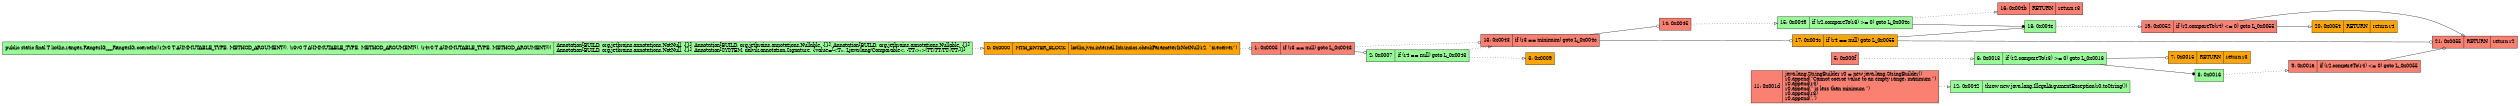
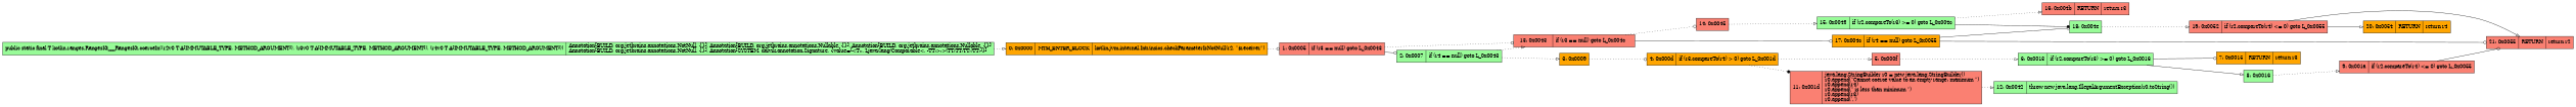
  digraph {
    rankdir=LR
    node [fillcolor=salmon shape=record style=filled]
    edge [arrowhead=onormal style=dotted]
    n1 [fillcolor=orange label="{0\:\ 0x0000|MTH_ENTER_BLOCK\l|kotlin.jvm.internal.Intrinsics.checkParameterIsNotNull(r2, \"$receiver\")\l}"]
    n2 [label="{1\:\ 0x0005|if (r3 == null) goto L_0x0043\l}"]
    n3 [fillcolor=palegreen label="{2\:\ 0x0007|if (r4 == null) goto L_0x0043\l}"]
-   n4 [label="{13\:\ 0x0043|if (r3 == minimum) goto L_0x004c\l}"]
+   n4 [label="{13\:\ 0x0043|if (r3 == null) goto L_0x004c\l}"]
    n5 [fillcolor=orange label="{3\:\ 0x0009}"]
    n6 [label="{14\:\ 0x0045}"]
    n7 [fillcolor=orange label="{17\:\ 0x004c|if (r4 == null) goto L_0x0055\l}"]
+   n8 [fillcolor=orange label="{4\:\ 0x000d|if (r3.compareTo(r4) \> 0) goto L_0x001d\l}"]
    n9 [label="{5\:\ 0x000f}"]
    n10 [label="{11\:\ 0x001d|java.lang.StringBuilder r0 = new java.lang.StringBuilder()\lr0.append(\"Cannot coerce value to an empty range: maximum \")\lr0.append(r4)\lr0.append(\" is less than minimum \")\lr0.append(r3)\lr0.append('.')\l}"]
    n11 [fillcolor=palegreen label="{6\:\ 0x0013|if (r2.compareTo(r3) \>= 0) goto L_0x0016\l}"]
    n12 [fillcolor=palegreen label="{12\:\ 0x0042|throw new java.lang.IllegalArgumentException(r0.toString())\l}"]
    n13 [fillcolor=orange label="{7\:\ 0x0015|RETURN\l|return r3\l}"]
    n14 [fillcolor=palegreen label="{8\:\ 0x0016}"]
    n15 [label="{9\:\ 0x001a|if (r2.compareTo(r4) \<= 0) goto L_0x0055\l}"]
    n16 [label="{21\:\ 0x0055|RETURN\l|return r2\l}"]
    n17 [fillcolor=palegreen label="{15\:\ 0x0049|if (r2.compareTo(r3) \>= 0) goto L_0x004c\l}"]
    n18 [fillcolor=palegreen label="{18\:\ 0x004e}"]
    n19 [label="{16\:\ 0x004b|RETURN\l|return r3\l}"]
    n20 [label="{19\:\ 0x0052|if (r2.compareTo(r4) \<= 0) goto L_0x0055\l}"]
    n21 [fillcolor=orange label="{20\:\ 0x0054|RETURN\l|return r4\l}"]
    n22 [fillcolor=palegreen label="{public static final T kotlin.ranges.RangesKt___RangesKt.coerceIn((r2v0 T A[IMMUTABLE_TYPE, METHOD_ARGUMENT]), (r3v0 T A[IMMUTABLE_TYPE, METHOD_ARGUMENT]), (r4v0 T A[IMMUTABLE_TYPE, METHOD_ARGUMENT]))  | Annotation[BUILD, org.jetbrains.annotations.NotNull, \{\}], Annotation[BUILD, org.jetbrains.annotations.Nullable, \{\}], Annotation[BUILD, org.jetbrains.annotations.Nullable, \{\}]\lAnnotation[BUILD, org.jetbrains.annotations.NotNull, \{\}], Annotation[SYSTEM, dalvik.annotation.Signature, \{value=[\<T::, Ljava\/lang\/Comparable\<, \-TT;\>;\>(TT;TT;TT;)TT;]\}]\l}"]
    n1 -> n2 [arrowhead=odot]
    n2 -> n3 [arrowhead=odot style=solid]
    n2 -> n4 [arrowhead=odot]
    n3 -> n4
    n3 -> n5
-   n4 -> n6 [arrowhead=odot style=solid]
+   n4 -> n6 [arrowhead=odot]
    n4 -> n7 [arrowhead=odot style=solid]
+   n5 -> n8 [arrowhead=odot]
    n6 -> n17
    n7 -> n16 [arrowhead=odot style=solid]
    n7 -> n18 [arrowhead=odot style=solid]
+   n8 -> n9
+   n8 -> n10 [arrowhead=dot]
    n9 -> n11
    n10 -> n12
    n11 -> n13 [arrowhead=odot style=solid]
-   n11 -> n14 [arrowhead=dot style=solid]
+   n11 -> n14 [style=solid]
    n14 -> n15
    n15 -> n16 [arrowhead=odot style=solid]
    n17 -> n18 [arrowhead=dot style=solid]
    n17 -> n19
    n18 -> n20
    n20 -> n16 [style=solid]
    n20 -> n21 [style=solid]
    n22 -> n1
  }
